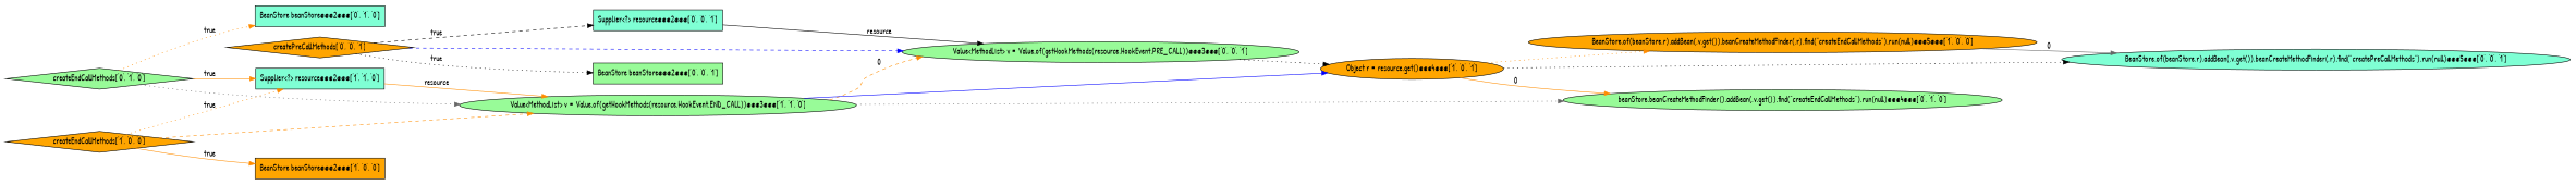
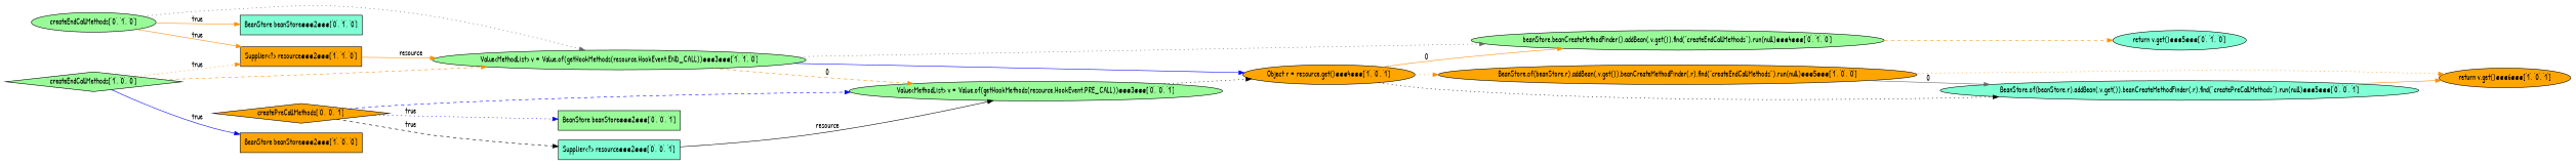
  digraph {
    fontname="Patrick Hand"
    rankdir=LR
    node [fillcolor=orange fontname="Patrick Hand" shape=ellipse style=filled]
    edge [color=darkorange fontname="Patrick Hand" style=solid]
    n1 [label="BeanStore.of(beanStore,r).addBean(,v.get()).beanCreateMethodFinder(,r).find(\"createEndCallMethods\").run(null)@@@5@@@['1', '0', '0']"]
+   n2 [label="return v.get()@@@6@@@['1', '0', '1']"]
    n3 [fillcolor=aquamarine label="BeanStore.of(beanStore,r).addBean(,v.get()).beanCreateMethodFinder(,r).find(\"createPreCallMethods\").run(null)@@@5@@@['0', '0', '1']"]
    n4 [fillcolor=palegreen label="Value<MethodList> v = Value.of(getHookMethods(resource,HookEvent.END_CALL))@@@3@@@['1', '1', '0']"]
    n5 [fillcolor=palegreen label="Value<MethodList> v = Value.of(getHookMethods(resource,HookEvent.PRE_CALL))@@@3@@@['0', '0', '1']"]
    n6 [fillcolor=palegreen label="beanStore.beanCreateMethodFinder().addBean(,v.get()).find(\"createEndCallMethods\").run(null)@@@4@@@['0', '1', '0']"]
    n7 [label="Object r = resource.get()@@@4@@@['1', '0', '1']"]
+   n8 [fillcolor=aquamarine label="return v.get()@@@5@@@['0', '1', '0']"]
    n9 [fillcolor=aquamarine label="Supplier<?> resource@@@2@@@['0', '0', '1']" shape=box]
    n10 [label="createPreCallMethods['0', '0', '1']" shape=diamond]
    n11 [fillcolor=palegreen label="BeanStore beanStore@@@2@@@['0', '0', '1']" shape=box]
-   n12 [fillcolor=palegreen label="createEndCallMethods['0', '1', '0']" shape=diamond]
-   n13 [fillcolor=aquamarine label="Supplier<?> resource@@@2@@@['1', '1', '0']" shape=box]
+   n12 [fillcolor=palegreen label="createEndCallMethods['0', '1', '0']"]
+   n13 [label="Supplier<?> resource@@@2@@@['1', '1', '0']" shape=box]
    n14 [fillcolor=aquamarine label="BeanStore beanStore@@@2@@@['0', '1', '0']" shape=box]
-   n15 [label="createEndCallMethods['1', '0', '0']" shape=diamond]
+   n15 [fillcolor=palegreen label="createEndCallMethods['1', '0', '0']" shape=diamond]
    n16 [label="BeanStore beanStore@@@2@@@['1', '0', '0']" shape=box]
+   n1 -> n2 [style=dotted]
    n1 -> n3 [color=gray40 label=0]
+   n3 -> n2
    n4 -> n5 [label=0 style=dashed]
    n4 -> n6 [color=gray40 style=dotted]
    n4 -> n7 [color=blue]
    n5 -> n7 [color=black style=dotted]
+   n6 -> n8 [style=dashed]
    n7 -> n1 [style=dotted]
    n7 -> n3 [color=black style=dotted]
    n7 -> n6 [label=0]
    n9 -> n5 [color=black label=resource]
    n10 -> n5 [color=blue style=dashed]
    n10 -> n9 [color=black label=true style=dashed]
-   n10 -> n11 [color=black label=true style=dotted]
+   n10 -> n11 [color=blue label=true style=dotted]
    n12 -> n4 [color=gray40 style=dotted]
    n12 -> n13 [label=true]
-   n12 -> n14 [label=true style=dotted]
+   n12 -> n14 [label=true]
    n13 -> n4 [label=resource]
    n15 -> n4 [style=dashed]
    n15 -> n13 [label=true style=dotted]
-   n15 -> n16 [label=true]
+   n15 -> n16 [color=blue label=true]
  }
